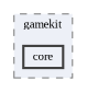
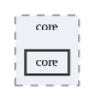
  digraph {
    compound=true
    rankdir=LR
    fontname="Liberation Serif"
    n1 [color=grey25 fillcolor="#edf0f7" fontname="Liberation Serif" fontsize=10 height=0.2 label=core shape=box style="filled,bold" width=0.4]
    subgraph cluster_1 {
      bgcolor="#edf0f7"
      fontsize=10
-     label=gamekit
+     label=core
      pencolor=grey50
      style="filled,dashed"
      n1
    }
  }
